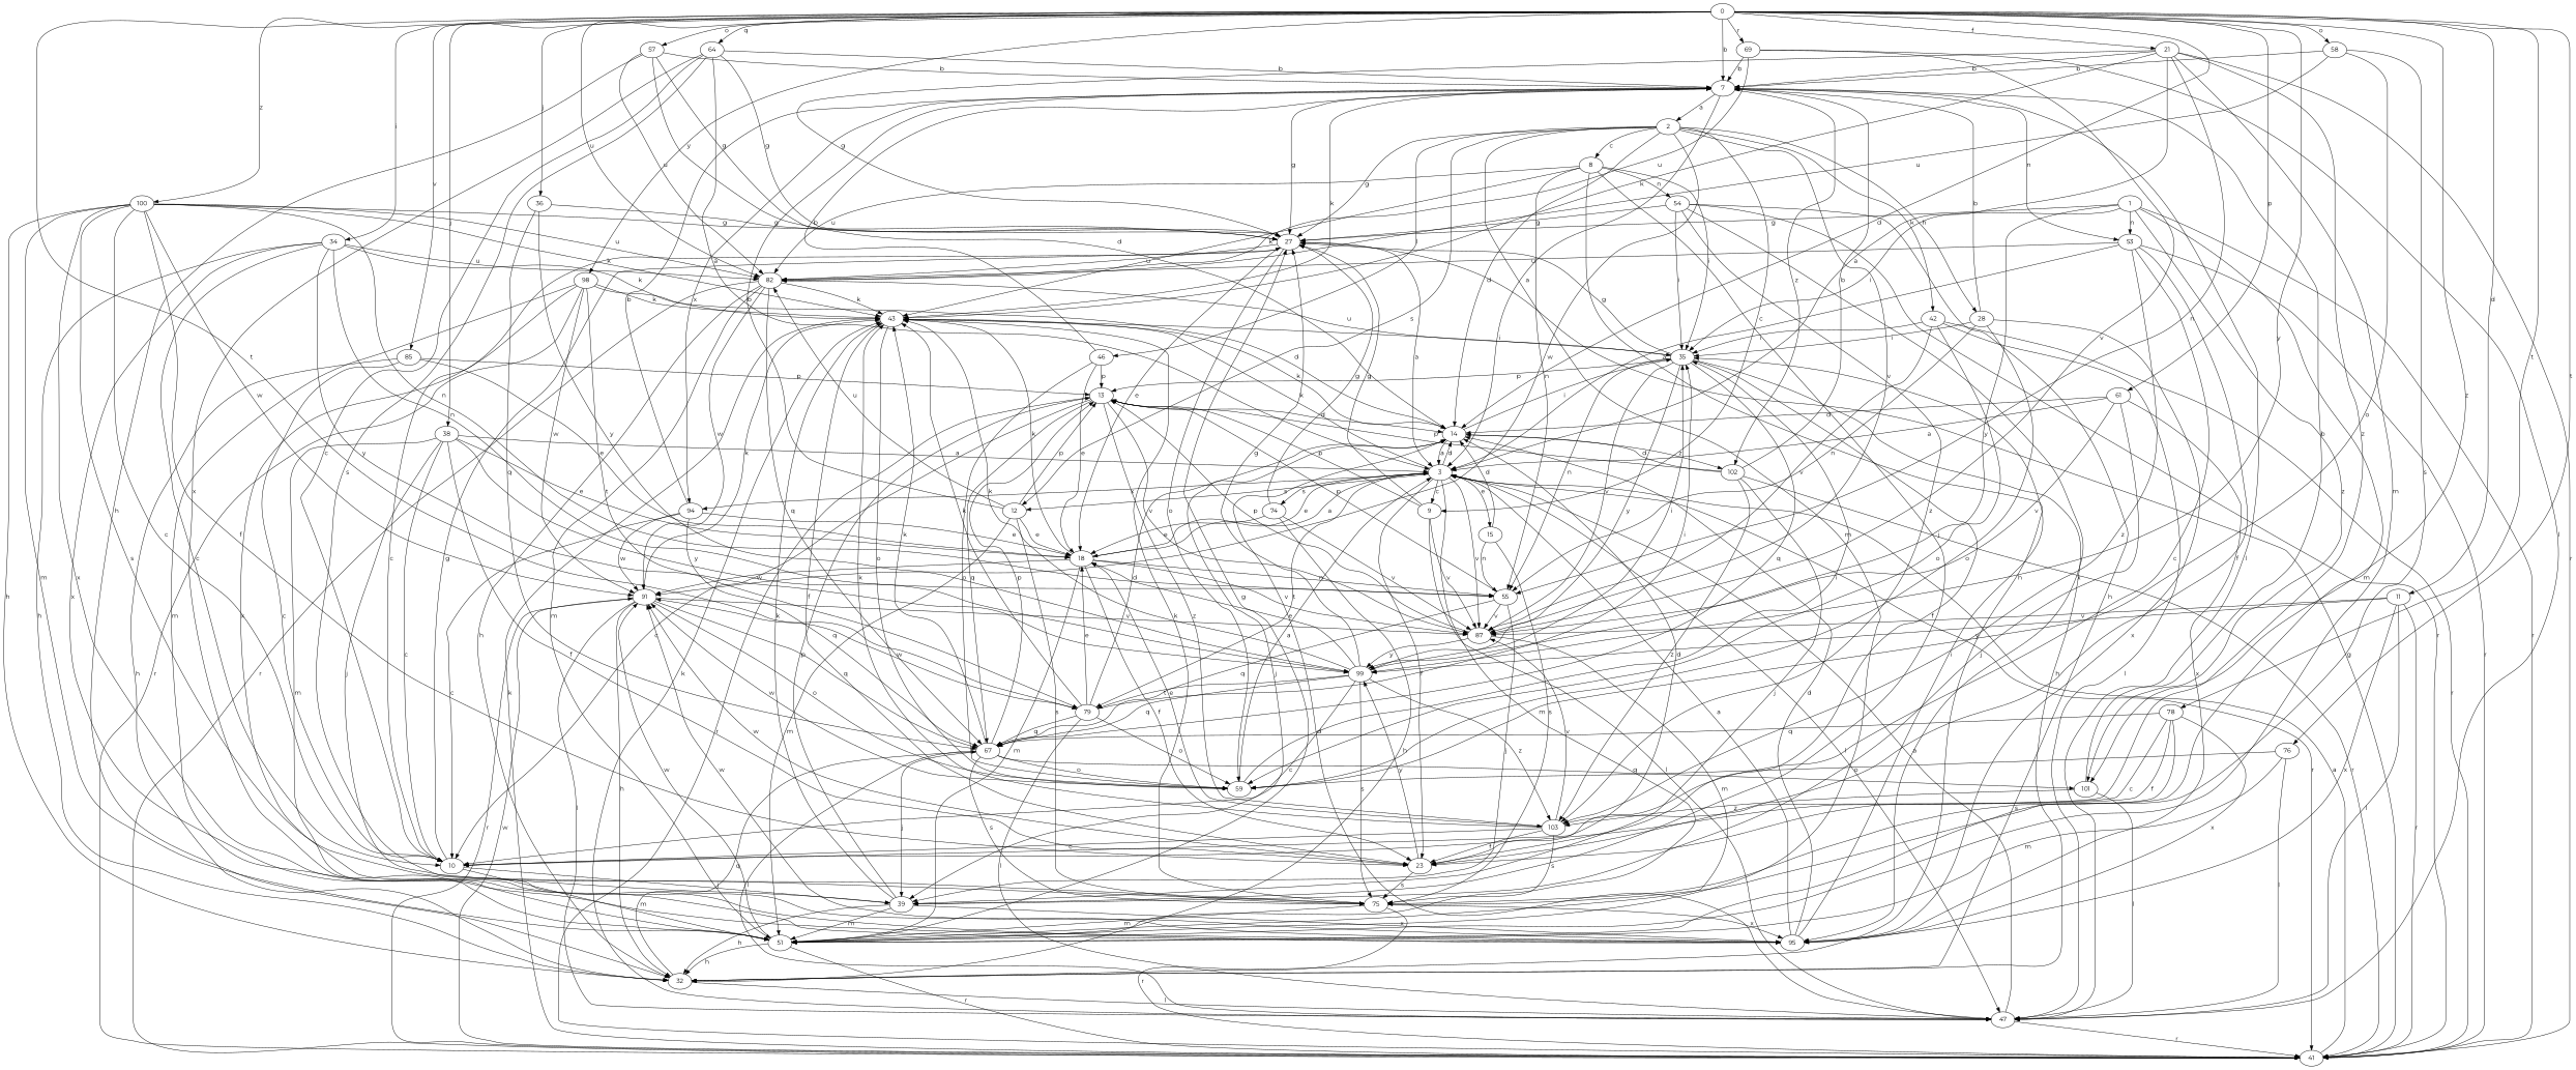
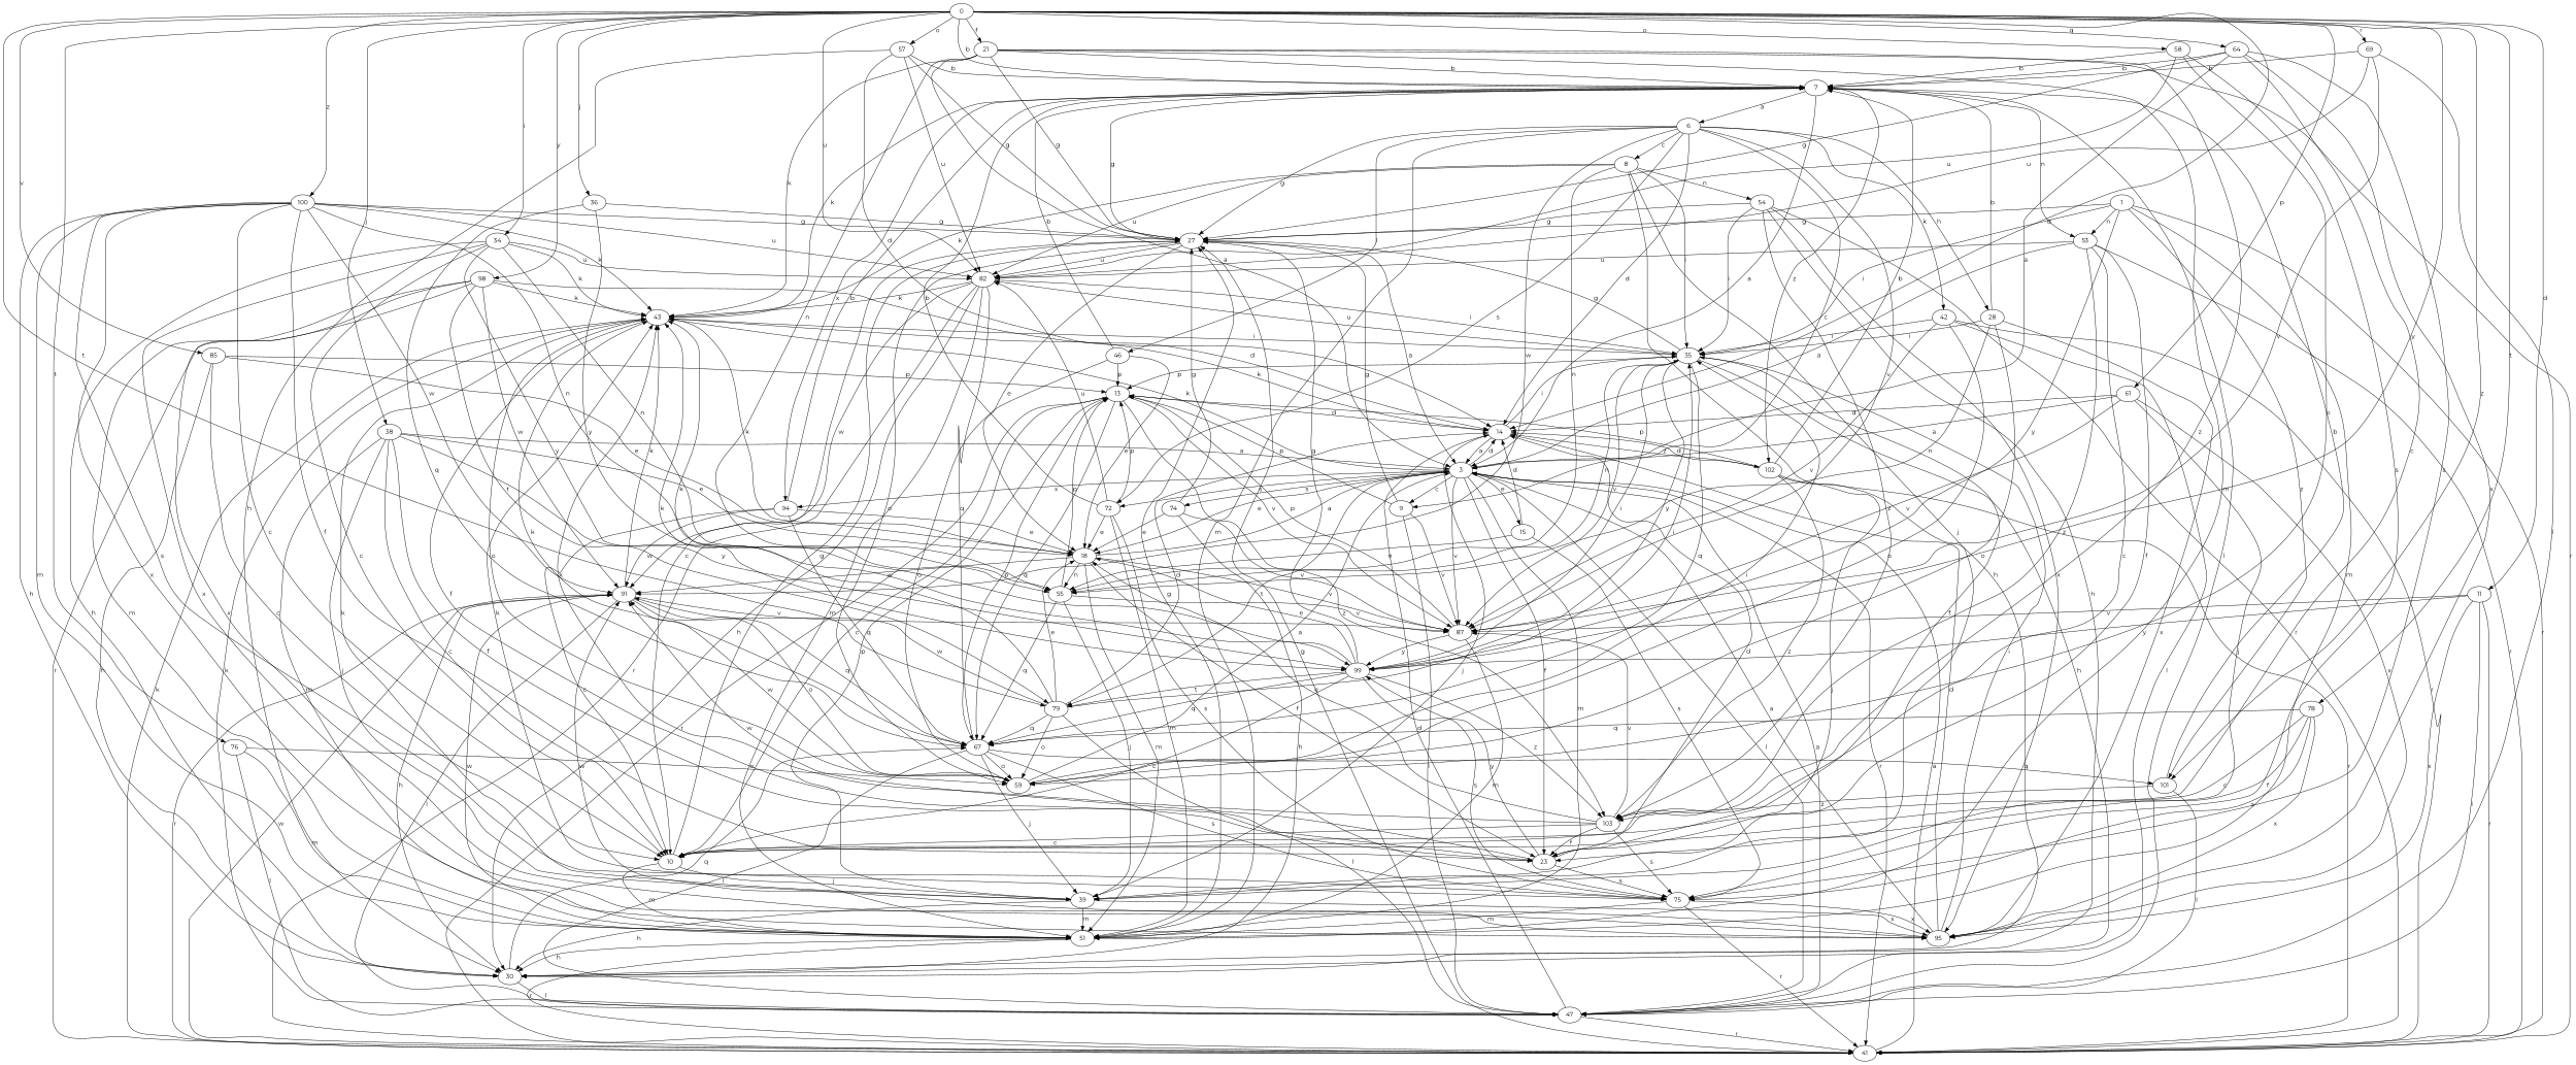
  strict digraph {
    fontname=Montserrat
    node [fontname=Montserrat]
    edge [fontname=Montserrat]
    0
    7
    11
    14
    21
    34
    36
    38
    57
    58
    61
    64
    69
    76
    78
    79
    82
    85
    98
    99
    100
    101
    27
    53
-   2
+   2 [label=6]
    3
    43
    47
    94
    102
    n31 [label=41]
    87
    95
    35
    39
    51
    55
    103
-   30 [label=32]
+   30
    10
    67
    18
    23
    75
    59
    91
    n47 [label=13]
    1
    8
    9
    28
    42
    46
-   72 [label=12]
+   72
    54
    15
    74
    0 -> 7 [label=b]
    0 -> 11 [label=d]
    0 -> 14 [label=d]
    0 -> 21 [label=f]
    0 -> 34 [label=i]
    0 -> 36 [label=j]
    0 -> 38 [label=j]
    0 -> 57 [label=o]
    0 -> 58 [label=o]
    0 -> 61 [label=p]
    0 -> 64 [label=q]
    0 -> 69 [label=r]
    0 -> 76 [label=t]
    0 -> 78 [label=t]
    0 -> 79 [label=t]
    0 -> 82 [label=u]
    0 -> 85 [label=v]
    0 -> 98 [label=y]
    0 -> 99 [label=y]
    0 -> 100 [label=z]
    0 -> 101 [label=z]
    7 -> 27 [label=g]
    7 -> 53 [label=n]
    7 -> 2 [label=a]
    7 -> 3 [label=a]
    7 -> 43 [label=k]
    7 -> 47 [label=l]
    7 -> 94 [label=x]
    7 -> 102 [label=z]
    11 -> 99 [label=y]
    11 -> 47 [label=l]
    11 -> n31 [label=r]
    11 -> 87 [label=v]
    11 -> 95 [label=x]
    14 -> 3 [label=a]
    14 -> 43 [label=k]
    14 -> 102 [label=z]
    14 -> 35 [label=i]
    14 -> 39 [label=j]
    21 -> 7 [label=b]
    21 -> 27 [label=g]
    21 -> 3 [label=a]
    21 -> 43 [label=k]
    21 -> n31 [label=r]
    21 -> 51 [label=m]
    21 -> 55 [label=n]
    21 -> 103 [label=z]
    34 -> 82 [label=u]
    34 -> 99 [label=y]
    34 -> 43 [label=k]
    34 -> 95 [label=x]
    34 -> 55 [label=n]
    34 -> 30 [label=h]
    34 -> 10 [label=c]
    36 -> 99 [label=y]
    36 -> 27 [label=g]
    36 -> 67 [label=q]
    38 -> 99 [label=y]
    38 -> 3 [label=a]
    38 -> 39 [label=j]
    38 -> 51 [label=m]
    38 -> 10 [label=c]
    38 -> 18 [label=e]
    38 -> 23 [label=f]
    57 -> 7 [label=b]
    57 -> 14 [label=d]
    57 -> 82 [label=u]
    57 -> 27 [label=g]
    57 -> 30 [label=h]
    58 -> 7 [label=b]
    58 -> 82 [label=u]
    58 -> 75 [label=s]
    58 -> 59 [label=o]
    61 -> 14 [label=d]
    61 -> 3 [label=a]
    61 -> 87 [label=v]
    61 -> 95 [label=x]
    61 -> 39 [label=j]
    64 -> 7 [label=b]
    64 -> 27 [label=g]
    64 -> 3 [label=a]
    64 -> 95 [label=x]
    64 -> 10 [label=c]
    64 -> 75 [label=s]
    69 -> 7 [label=b]
    69 -> 82 [label=u]
    69 -> 47 [label=l]
    69 -> 87 [label=v]
    76 -> 47 [label=l]
    76 -> 51 [label=m]
    76 -> 59 [label=o]
    78 -> 95 [label=x]
    78 -> 10 [label=c]
    78 -> 67 [label=q]
    78 -> 23 [label=f]
    78 -> 75 [label=s]
    79 -> 14 [label=d]
    79 -> 43 [label=k]
    79 -> 47 [label=l]
    79 -> 35 [label=i]
    79 -> 67 [label=q]
    79 -> 18 [label=e]
    79 -> 59 [label=o]
    79 -> 91 [label=w]
    82 -> 43 [label=k]
    82 -> n31 [label=r]
+   82 -> 35 [label=i]
    82 -> 51 [label=m]
    82 -> 30 [label=h]
    82 -> 67 [label=q]
    82 -> 91 [label=w]
    85 -> 30 [label=h]
    85 -> 10 [label=c]
    85 -> 18 [label=e]
    85 -> n47 [label=p]
    98 -> 14 [label=d]
    98 -> 79 [label=t]
    98 -> 43 [label=k]
    98 -> n31 [label=r]
    98 -> 95 [label=x]
    98 -> 51 [label=m]
    98 -> 91 [label=w]
    99 -> 79 [label=t]
    99 -> 27 [label=g]
    99 -> 43 [label=k]
    99 -> 35 [label=i]
    99 -> 103 [label=z]
    99 -> 10 [label=c]
    99 -> 67 [label=q]
    99 -> 18 [label=e]
    99 -> 75 [label=s]
    100 -> 82 [label=u]
    100 -> 27 [label=g]
    100 -> 43 [label=k]
    100 -> 95 [label=x]
    100 -> 51 [label=m]
    100 -> 55 [label=n]
    100 -> 30 [label=h]
    100 -> 10 [label=c]
    100 -> 23 [label=f]
    100 -> 75 [label=s]
    100 -> 91 [label=w]
    101 -> 7 [label=b]
    101 -> 47 [label=l]
    101 -> 103 [label=z]
    27 -> 82 [label=u]
    27 -> 3 [label=a]
    27 -> 10 [label=c]
    27 -> 18 [label=e]
    27 -> 59 [label=o]
    53 -> 82 [label=u]
    53 -> 3 [label=a]
    53 -> n31 [label=r]
    53 -> 103 [label=z]
    53 -> 10 [label=c]
    53 -> 23 [label=f]
    2 -> 14 [label=d]
    2 -> 27 [label=g]
    2 -> 87 [label=v]
    2 -> 51 [label=m]
    2 -> 91 [label=w]
    2 -> 8 [label=c]
    2 -> 9 [label=c]
    2 -> 28 [label=h]
    2 -> 42 [label=k]
    2 -> 46 [label=l]
    2 -> 72 [label=s]
    3 -> 14 [label=d]
    3 -> 79 [label=t]
    3 -> 43 [label=k]
    3 -> 47 [label=l]
    3 -> 94 [label=x]
    3 -> n31 [label=r]
    3 -> 87 [label=v]
    3 -> 51 [label=m]
    3 -> 18 [label=e]
    3 -> 23 [label=f]
    3 -> 9 [label=c]
    3 -> 72 [label=s]
    3 -> 15 [label=e]
    3 -> 74 [label=s]
    43 -> 35 [label=i]
    43 -> 23 [label=f]
    43 -> 59 [label=o]
    47 -> 14 [label=d]
    47 -> 3 [label=a]
    47 -> 43 [label=k]
    47 -> n31 [label=r]
    94 -> 7 [label=b]
    94 -> 10 [label=c]
    94 -> 67 [label=q]
    94 -> 18 [label=e]
    94 -> 91 [label=w]
    102 -> 7 [label=b]
    102 -> 14 [label=d]
    102 -> n31 [label=r]
    102 -> 39 [label=j]
    102 -> 103 [label=z]
    102 -> n47 [label=p]
    n31 -> 27 [label=g]
    n31 -> 3 [label=a]
    n31 -> 43 [label=k]
    n31 -> 91 [label=w]
    87 -> 99 [label=y]
    87 -> 51 [label=m]
    87 -> n47 [label=p]
    95 -> 14 [label=d]
    95 -> 3 [label=a]
    95 -> 35 [label=i]
    95 -> 91 [label=w]
    35 -> 82 [label=u]
    35 -> 99 [label=y]
    35 -> 27 [label=g]
    35 -> 87 [label=v]
    35 -> 55 [label=n]
    35 -> 30 [label=h]
    35 -> 67 [label=q]
    35 -> 23 [label=f]
    35 -> n47 [label=p]
    39 -> 43 [label=k]
    39 -> 95 [label=x]
    39 -> 51 [label=m]
    39 -> 30 [label=h]
    39 -> n47 [label=p]
    51 -> 27 [label=g]
    51 -> n31 [label=r]
    51 -> 30 [label=h]
    51 -> 91 [label=w]
    55 -> 87 [label=v]
    55 -> 39 [label=j]
    55 -> 67 [label=q]
    55 -> n47 [label=p]
    103 -> 43 [label=k]
    103 -> 87 [label=v]
    103 -> 10 [label=c]
    103 -> 18 [label=e]
    103 -> 23 [label=f]
    103 -> 75 [label=s]
    30 -> 47 [label=l]
    30 -> 67 [label=q]
    10 -> 27 [label=g]
    10 -> 39 [label=j]
    10 -> 51 [label=m]
    67 -> 101 [label=q]
    67 -> 43 [label=k]
    67 -> 47 [label=l]
    67 -> 39 [label=j]
    67 -> 75 [label=s]
    67 -> 59 [label=o]
    67 -> n47 [label=p]
    18 -> 3 [label=a]
    18 -> 43 [label=k]
    18 -> 87 [label=v]
    18 -> 51 [label=m]
    18 -> 55 [label=n]
    18 -> 23 [label=f]
    18 -> 91 [label=w]
    23 -> 14 [label=d]
    23 -> 99 [label=y]
    23 -> 75 [label=s]
    23 -> 91 [label=w]
    75 -> 43 [label=k]
    75 -> n31 [label=r]
    75 -> 95 [label=x]
    75 -> 51 [label=m]
    59 -> 3 [label=a]
    59 -> 35 [label=i]
    59 -> 91 [label=w]
    91 -> 43 [label=k]
    91 -> 47 [label=l]
    91 -> n31 [label=r]
    91 -> 87 [label=v]
    91 -> 30 [label=h]
    91 -> 67 [label=q]
    91 -> 59 [label=o]
    n47 -> 14 [label=d]
    n47 -> n31 [label=r]
    n47 -> 87 [label=v]
    n47 -> 103 [label=z]
    n47 -> 10 [label=c]
    n47 -> 67 [label=q]
    1 -> 99 [label=y]
    1 -> 101 [label=z]
    1 -> 27 [label=g]
    1 -> 53 [label=n]
    1 -> n31 [label=r]
    1 -> 35 [label=i]
    1 -> 51 [label=m]
    8 -> 82 [label=u]
    8 -> 43 [label=k]
    8 -> 35 [label=i]
    8 -> 39 [label=j]
    8 -> 55 [label=n]
    8 -> 30 [label=h]
    8 -> 54 [label=n]
    9 -> 27 [label=g]
    9 -> 47 [label=l]
    9 -> 87 [label=v]
    9 -> n47 [label=p]
    28 -> 7 [label=b]
    28 -> 95 [label=x]
    28 -> 35 [label=i]
    28 -> 55 [label=n]
    28 -> 59 [label=o]
    42 -> 47 [label=l]
    42 -> n31 [label=r]
    42 -> 87 [label=v]
    42 -> 35 [label=i]
    42 -> 59 [label=o]
    46 -> 7 [label=b]
    46 -> 18 [label=e]
    46 -> 59 [label=o]
    46 -> n47 [label=p]
    72 -> 7 [label=b]
    72 -> 82 [label=u]
    72 -> 51 [label=m]
    72 -> 18 [label=e]
    72 -> 75 [label=s]
    72 -> n47 [label=p]
    54 -> 27 [label=g]
    54 -> n31 [label=r]
    54 -> 95 [label=x]
    54 -> 35 [label=i]
    54 -> 103 [label=z]
    54 -> 30 [label=h]
    15 -> 14 [label=d]
    15 -> 55 [label=n]
    15 -> 75 [label=s]
    74 -> 27 [label=g]
    74 -> 87 [label=v]
    74 -> 30 [label=h]
    74 -> 18 [label=e]
  }
